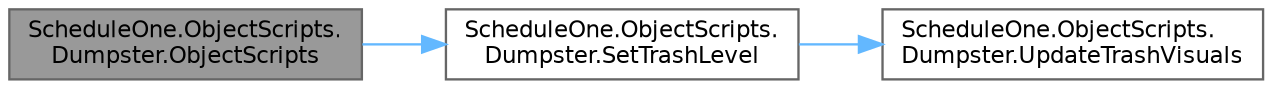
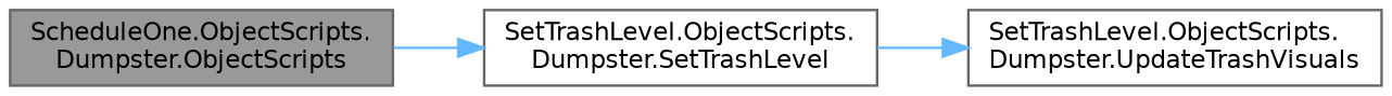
  digraph {
    rankdir=LR
    node [color=grey40 fillcolor=white fontname=Helvetica fontsize=10 shape=box style=filled]
    edge [color=steelblue1 fontname=Helvetica fontsize=10 labelfontname=Helvetica labelfontsize=10 style=solid]
    n1 [color=gray40 fillcolor=grey60 fontcolor=black height=0.2 label="ScheduleOne.ObjectScripts.\lDumpster.ObjectScripts" width=0.4]
-   n2 [height=0.2 label="ScheduleOne.ObjectScripts.\lDumpster.SetTrashLevel" width=0.4]
-   n3 [height=0.2 label="ScheduleOne.ObjectScripts.\lDumpster.UpdateTrashVisuals" width=0.4]
+   n2 [height=0.2 label="SetTrashLevel.ObjectScripts.\lDumpster.SetTrashLevel" width=0.4]
+   n3 [height=0.2 label="SetTrashLevel.ObjectScripts.\lDumpster.UpdateTrashVisuals" width=0.4]
    n1 -> n2
    n2 -> n3
  }
